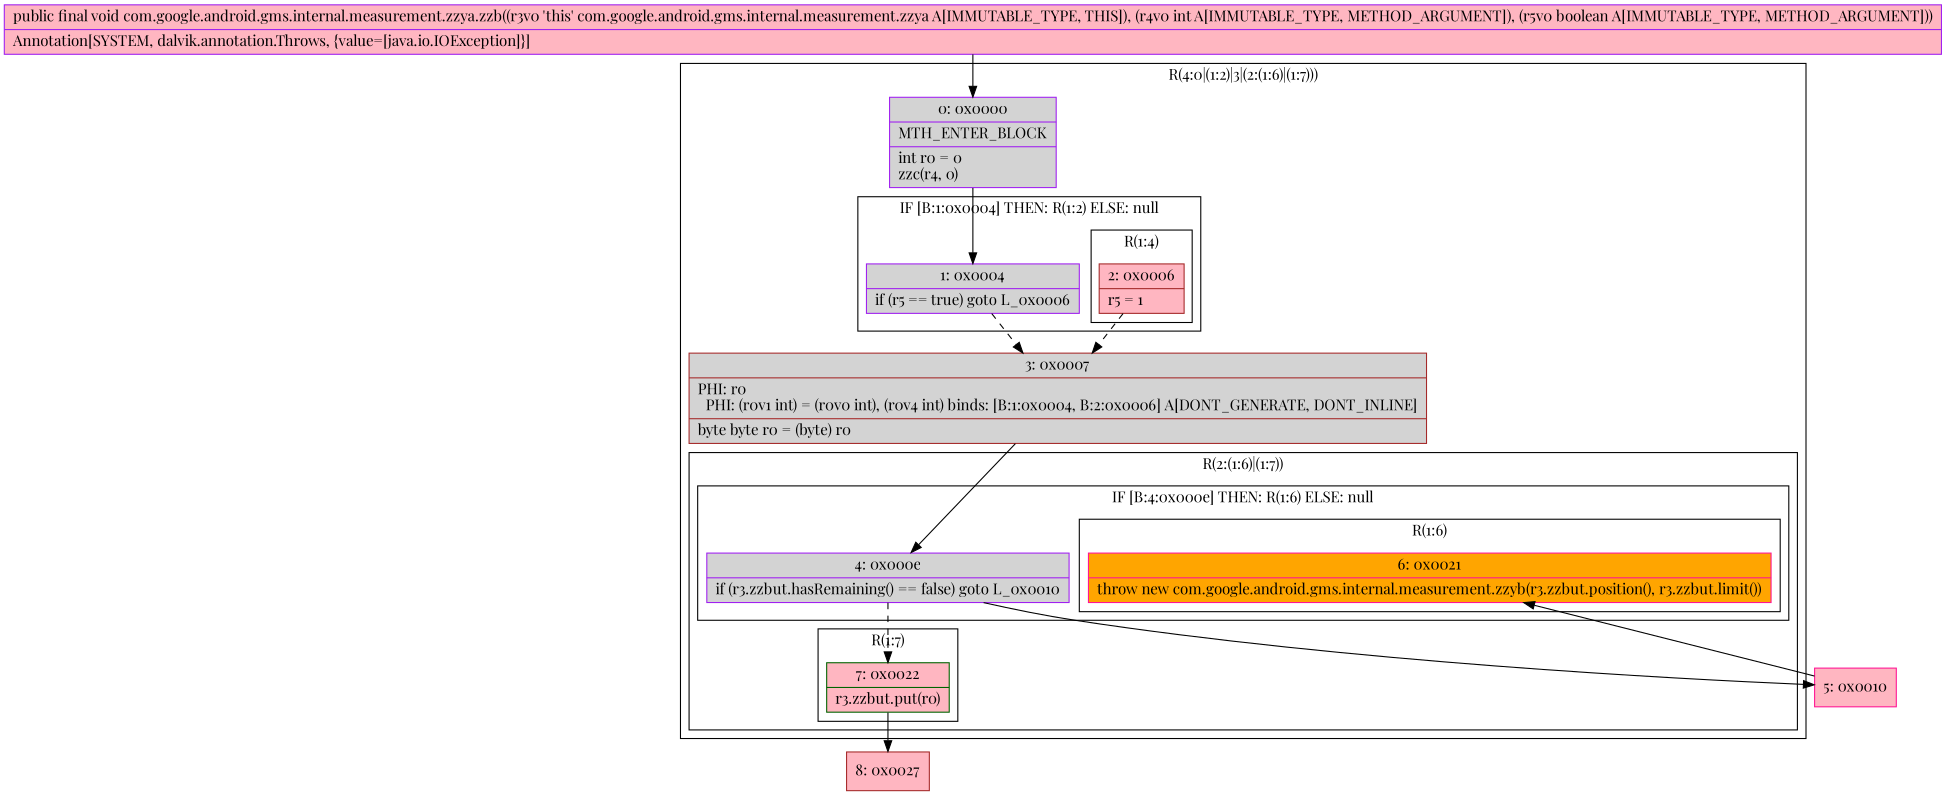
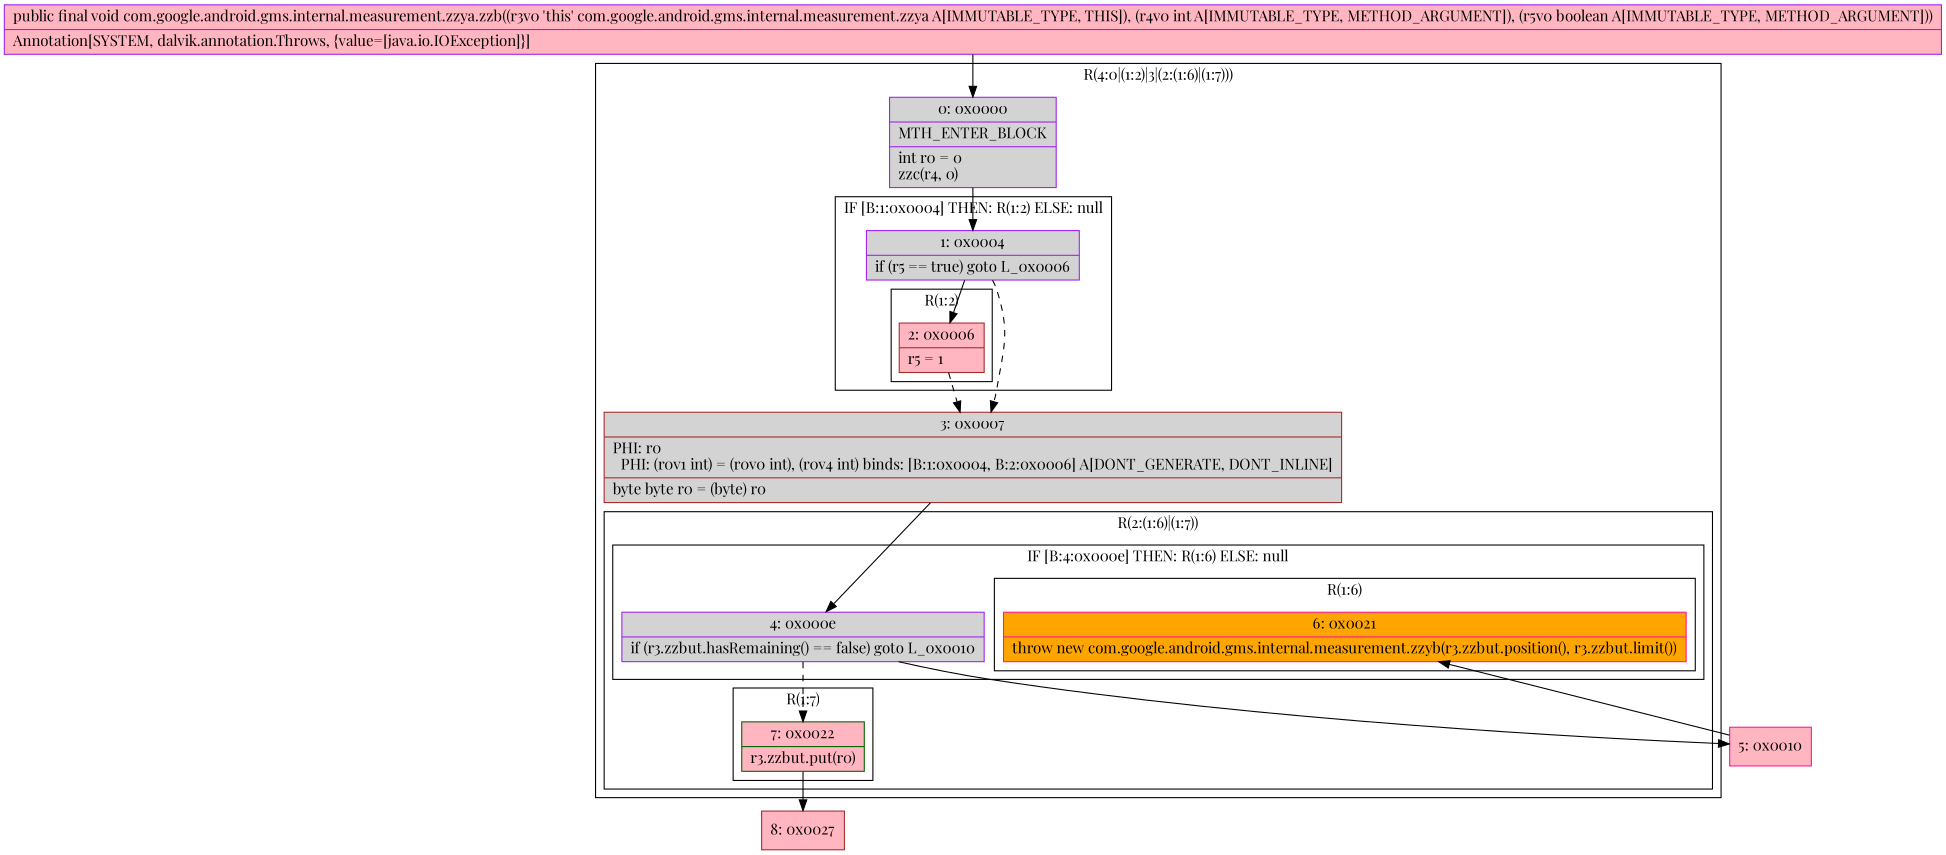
  digraph {
    fontname="Playfair Display"
    node [color=purple fillcolor=lightpink fontname="Playfair Display" shape=record style=filled]
    edge [fontname="Playfair Display"]
    n1 [color=brown label="{2\:\ 0x0006|r5 = 1\l}"]
    n2 [fillcolor=lightgrey label="{1\:\ 0x0004|if (r5 == true) goto L_0x0006\l}"]
    n3 [color=deeppink fillcolor=orange label="{6\:\ 0x0021|throw new com.google.android.gms.internal.measurement.zzyb(r3.zzbut.position(), r3.zzbut.limit())\l}"]
    n4 [fillcolor=lightgrey label="{4\:\ 0x000e|if (r3.zzbut.hasRemaining() == false) goto L_0x0010\l}"]
    n5 [color=darkgreen label="{7\:\ 0x0022|r3.zzbut.put(r0)\l}"]
    n6 [fillcolor=lightgrey label="{0\:\ 0x0000|MTH_ENTER_BLOCK\l|int r0 = 0\lzzc(r4, 0)\l}"]
    n7 [color=brown fillcolor=lightgrey label="{3\:\ 0x0007|PHI: r0 \l  PHI: (r0v1 int) = (r0v0 int), (r0v4 int) binds: [B:1:0x0004, B:2:0x0006] A[DONT_GENERATE, DONT_INLINE]\l|byte byte r0 = (byte) r0\l}"]
    n8 [color=deeppink label="{5\:\ 0x0010}"]
    n9 [color=brown label="{8\:\ 0x0027}"]
    n10 [label="{public final void com.google.android.gms.internal.measurement.zzya.zzb((r3v0 'this' com.google.android.gms.internal.measurement.zzya A[IMMUTABLE_TYPE, THIS]), (r4v0 int A[IMMUTABLE_TYPE, METHOD_ARGUMENT]), (r5v0 boolean A[IMMUTABLE_TYPE, METHOD_ARGUMENT]))  | Annotation[SYSTEM, dalvik.annotation.Throws, \{value=[java.io.IOException]\}]\l}"]
    subgraph cluster_1 {
      label="R(4:0|(1:2)|3|(2:(1:6)|(1:7)))"
      n6
      n7
      subgraph cluster_2 {
        label="IF [B:1:0x0004] THEN: R(1:2) ELSE: null"
        n2
        subgraph cluster_3 {
-         label="R(1:4)"
+         label="R(1:2)"
          n1
        }
      }
      subgraph cluster_4 {
        label="R(2:(1:6)|(1:7))"
        subgraph cluster_5 {
          label="IF [B:4:0x000e] THEN: R(1:6) ELSE: null"
          n4
          subgraph cluster_6 {
            label="R(1:6)"
            n3
          }
        }
        subgraph cluster_7 {
          label="R(1:7)"
          n5
        }
      }
    }
    n1 -> n7 [style=dashed]
+   n2 -> n1
    n2 -> n7 [style=dashed]
    n4 -> n5 [style=dashed]
    n4 -> n8
    n5 -> n9
    n6 -> n2
    n7 -> n4
    n8 -> n3
    n10 -> n6
  }
